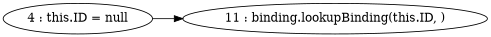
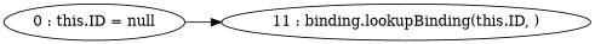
  digraph {
    rankdir=LR
-   "4 : this.ID = null"
+   "4 : this.ID = null" [label="0 : this.ID = null"]
    "11 : binding.lookupBinding(this.ID, )"
    "4 : this.ID = null" -> "11 : binding.lookupBinding(this.ID, )"
  }
